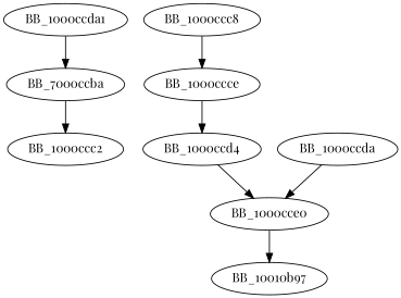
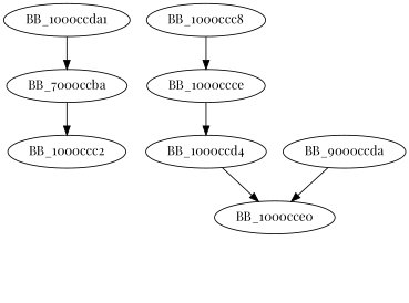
  digraph {
    fontname="Playfair Display"
    node [fontname="Playfair Display"]
    edge [fontname="Playfair Display"]
    n1 [label=BB_1000ccda1]
    n2 [label=BB_7000ccba]
    BB_1000ccc2
    BB_1000ccc8
    BB_1000ccce
    BB_1000ccd4
    BB_1000cce0
-   BB_1000ccda
-   BB_10010b97
+   BB_1000ccda [label=BB_9000ccda]
    n1 -> n2
    n2 -> BB_1000ccc2
    BB_1000ccc8 -> BB_1000ccce
    BB_1000ccce -> BB_1000ccd4
    BB_1000ccd4 -> BB_1000cce0
-   BB_1000cce0 -> BB_10010b97
    BB_1000ccda -> BB_1000cce0
  }
